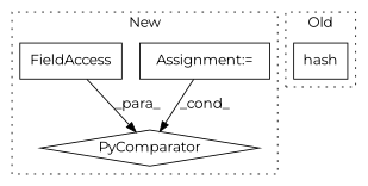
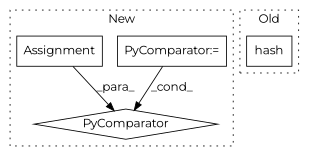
  digraph {
    fontname=Montserrat
    node [fontname=Montserrat l=31 s=6683 shape=box]
    edge [fontname=Montserrat]
    n1 [a=113 label=PyComparator shape=diamond]
-   n2 [a=7 label="Assignment:="]
-   n3 [a=22 l=13 label=FieldAccess s=6692]
+   n2 [a=7 label="PyComparator:="]
+   n3 [a=22 l=13 label=Assignment s=6692]
    n4 [a=32 l="5,1" label=hash s="6531,6549"]
    subgraph cluster_1 {
      label=New
      style=dotted
      n1
      n2
      n3
    }
    subgraph cluster_2 {
      label=Old
      style=dotted
      n4
    }
    n2 -> n1 [label=_cond_]
    n3 -> n1 [label=_para_]
  }
